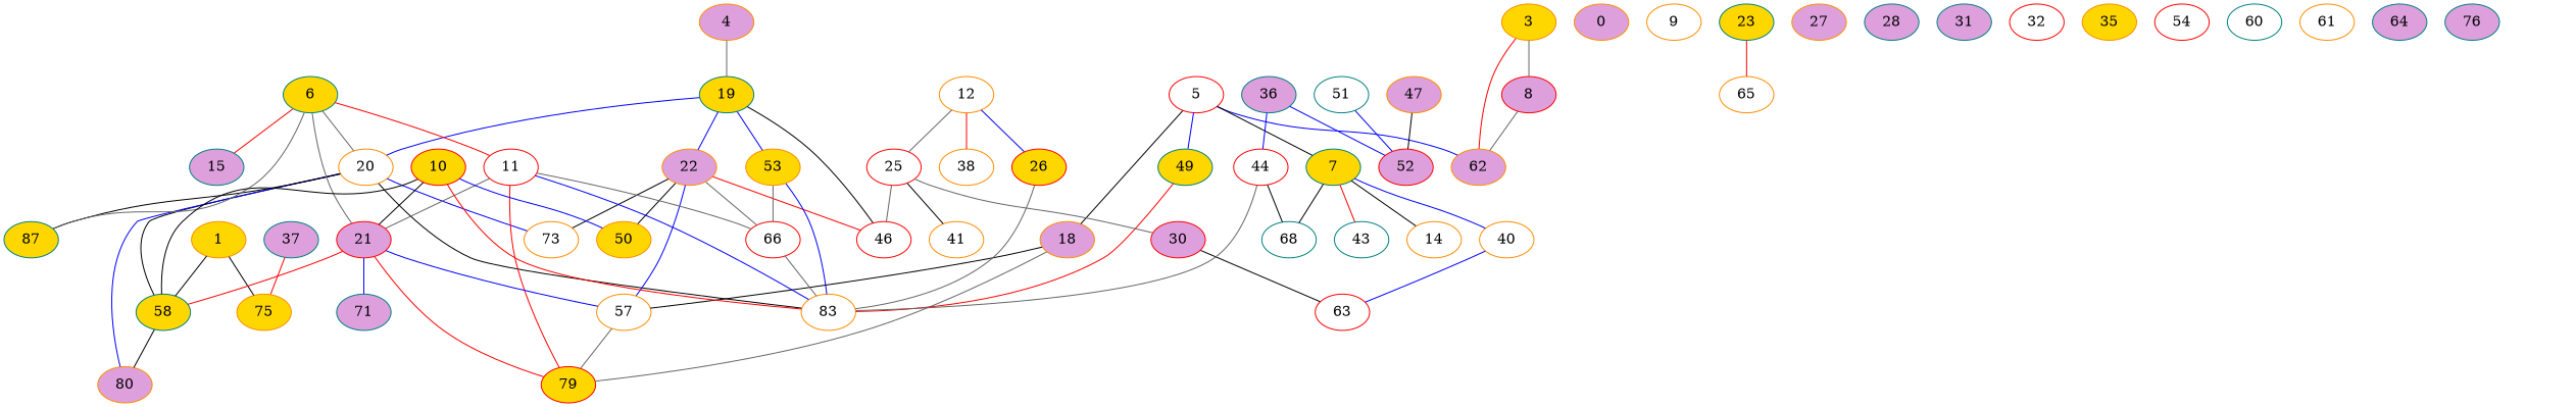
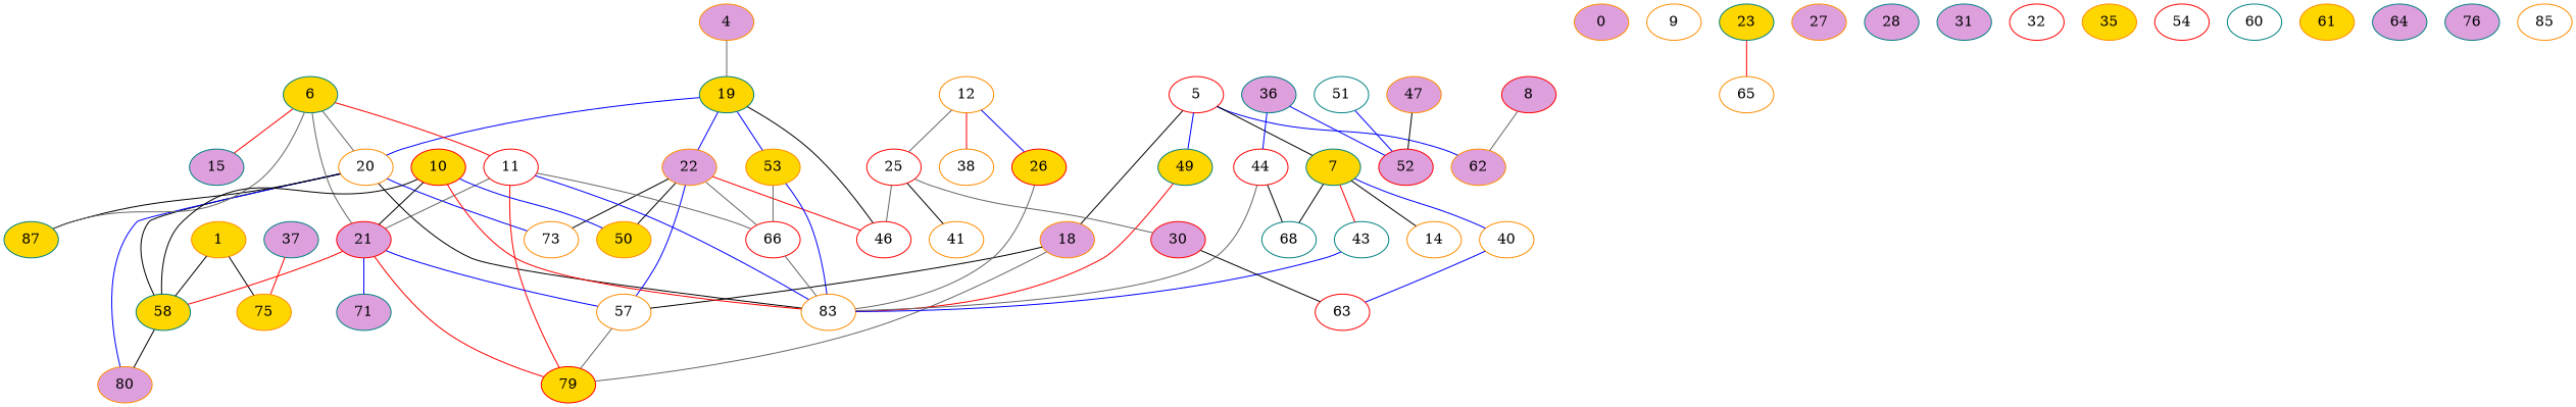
  graph {
    fontname="DejaVu Serif"
    node [color=darkorange fillcolor=white fontname="DejaVu Serif" style=filled]
    edge [color=black fontname="DejaVu Serif"]
    58 [color=teal fillcolor=gold super="+67"]
    80 [fillcolor=plum]
    1 [fillcolor=gold]
    75 [fillcolor=gold super="+81"]
    n5 [fillcolor=plum label=0]
-   3 [fillcolor=gold super="+45"]
    8 [color=red fillcolor=plum super="+56"]
    62 [fillcolor=plum]
    19 [color=teal fillcolor=gold super="+77"]
    20 [super="+33"]
    22 [fillcolor=plum super="+34"]
    46 [color=red]
    53 [fillcolor=gold super="+78"]
    4 [fillcolor=plum]
    5 [color=red super="+16"]
    7 [color=teal fillcolor=gold super="+13"]
    18 [fillcolor=plum super="+24"]
    49 [color=teal fillcolor=gold]
    14 [super="+55"]
    40
    43 [color=teal]
    68 [color=teal]
    79 [color=red fillcolor=gold]
    57 [super="+84"]
    83 [super="+86"]
    6 [color=teal fillcolor=gold super="+29"]
    11 [color=red super="+39"]
    15 [color=teal fillcolor=plum super="+17"]
    21 [color=red fillcolor=plum super="+72"]
    87 [color=teal fillcolor=gold]
    66 [color=red]
    73
    71 [color=teal fillcolor=plum]
    63 [color=red]
    26 [color=red fillcolor=gold]
    9
    10 [color=red fillcolor=gold super="+59"]
    50 [fillcolor=gold]
    12 [super="+70"]
    25 [color=red super="+82"]
    38
    30 [color=red fillcolor=plum super="+42"]
    41
    23 [color=teal fillcolor=gold super="+74"]
    65
    27 [fillcolor=plum]
    28 [color=teal fillcolor=plum]
    31 [color=teal fillcolor=plum]
    32 [color=red]
    35 [fillcolor=gold]
    36 [color=teal fillcolor=plum super="+48"]
    44 [color=red super="+69"]
    52 [color=red fillcolor=plum]
    37 [color=teal fillcolor=plum]
    47 [fillcolor=plum]
    51 [color=teal]
    54 [color=red]
    60 [color=teal]
-   61
+   61 [fillcolor=gold]
    64 [color=teal fillcolor=plum]
    76 [color=teal fillcolor=plum]
+   85
    58 -- 80
    1 -- 58
    1 -- 75
-   3 -- 8 [color=gray40 weight=2]
-   3 -- 62 [color=red]
    8 -- 62 [color=gray40]
    19 -- 20 [color=blue]
    19 -- 22 [color=blue]
    19 -- 46
    19 -- 53 [color=blue]
    20 -- 58
    20 -- 80 [color=blue]
    20 -- 83
    20 -- 87
    20 -- 73 [color=blue]
    22 -- 46 [color=red]
    22 -- 57 [color=blue]
    22 -- 66 [color=gray40]
    22 -- 73
    22 -- 50
    53 -- 83 [color=blue]
    53 -- 66 [color=gray40]
    4 -- 19 [color=gray40]
    5 -- 62 [color=blue]
    5 -- 7
    5 -- 18
    5 -- 49 [color=blue]
    7 -- 14
    7 -- 40 [color=blue]
    7 -- 43 [color=red]
    7 -- 68
    18 -- 79 [color=gray40]
    18 -- 57
    49 -- 83 [color=red]
    40 -- 63 [color=blue]
+   43 -- 83 [color=blue]
    57 -- 79 [color=gray40]
    6 -- 20 [color=gray40]
    6 -- 11 [color=red]
    6 -- 15 [color=red]
    6 -- 21 [color=gray40 weight=2]
    6 -- 87 [color=gray40]
    11 -- 79 [color=red]
    11 -- 83 [color=blue]
    11 -- 21 [color=gray40]
    11 -- 66 [color=gray40]
    21 -- 58 [color=red]
    21 -- 79 [color=red]
    21 -- 57 [color=blue]
    21 -- 71 [color=blue]
    66 -- 83 [color=gray40]
    26 -- 83 [color=gray40]
    10 -- 58 [weight=2]
    10 -- 83 [color=red]
    10 -- 21
    10 -- 50 [color=blue]
    12 -- 26 [color=blue]
    12 -- 25 [color=gray40]
    12 -- 38 [color=red]
    25 -- 46 [color=gray40]
    25 -- 30 [color=gray40]
    25 -- 41
    30 -- 63
    23 -- 65 [color=red]
    36 -- 44 [color=blue]
    36 -- 52 [color=blue]
    44 -- 68
    44 -- 83 [color=gray40]
    37 -- 75 [color=red]
    47 -- 52
    51 -- 52 [color=blue]
  }
